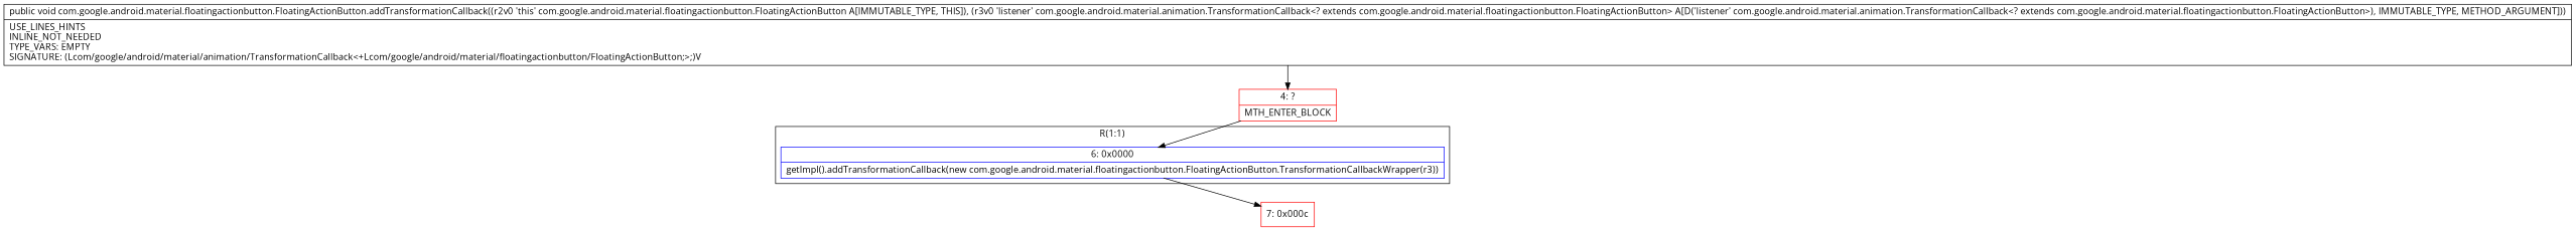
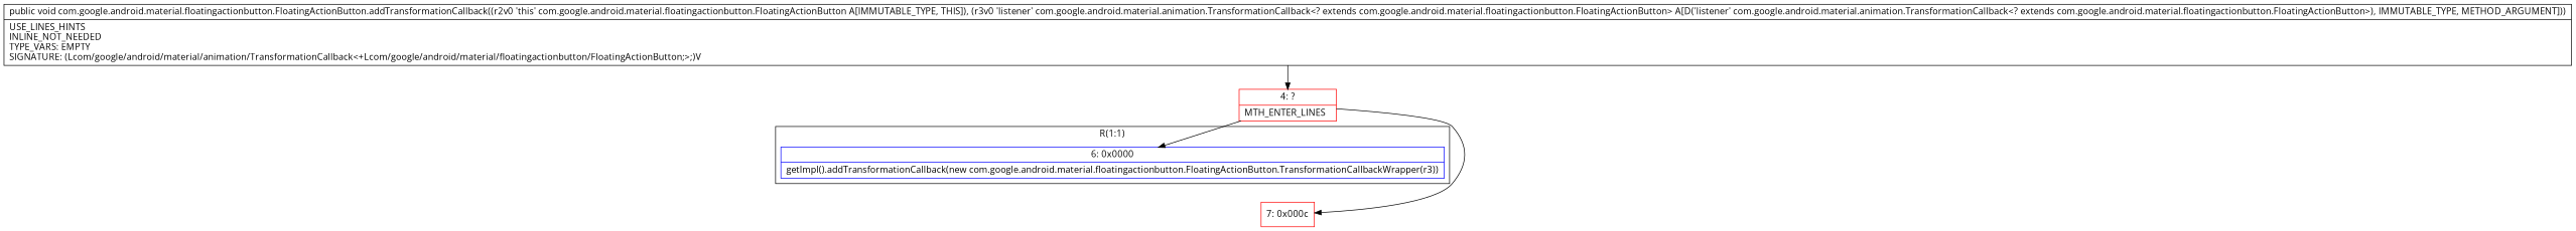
  digraph {
    fontname="Open Sans"
    node [color=red fontname="Open Sans" shape=record]
    edge [fontname="Open Sans"]
    n1 [color=blue label="{6\:\ 0x0000|getImpl().addTransformationCallback(new com.google.android.material.floatingactionbutton.FloatingActionButton.TransformationCallbackWrapper(r3))\l}"]
    n2 [label="{7\:\ 0x000c}"]
-   n3 [label="{4\:\ ?|MTH_ENTER_BLOCK\l}"]
+   n3 [label="{4\:\ ?|MTH_ENTER_LINES\l}"]
    n4 [label="{public void com.google.android.material.floatingactionbutton.FloatingActionButton.addTransformationCallback((r2v0 'this' com.google.android.material.floatingactionbutton.FloatingActionButton A[IMMUTABLE_TYPE, THIS]), (r3v0 'listener' com.google.android.material.animation.TransformationCallback\<? extends com.google.android.material.floatingactionbutton.FloatingActionButton\> A[D('listener' com.google.android.material.animation.TransformationCallback\<? extends com.google.android.material.floatingactionbutton.FloatingActionButton\>), IMMUTABLE_TYPE, METHOD_ARGUMENT]))  | USE_LINES_HINTS\lINLINE_NOT_NEEDED\lTYPE_VARS: EMPTY\lSIGNATURE: (Lcom\/google\/android\/material\/animation\/TransformationCallback\<+Lcom\/google\/android\/material\/floatingactionbutton\/FloatingActionButton;\>;)V\l}" color=""]
    subgraph cluster_1 {
      label="R(1:1)"
      n1
    }
-   n1 -> n2
+   n3 -> n2
    n3 -> n1
    n4 -> n3
  }
